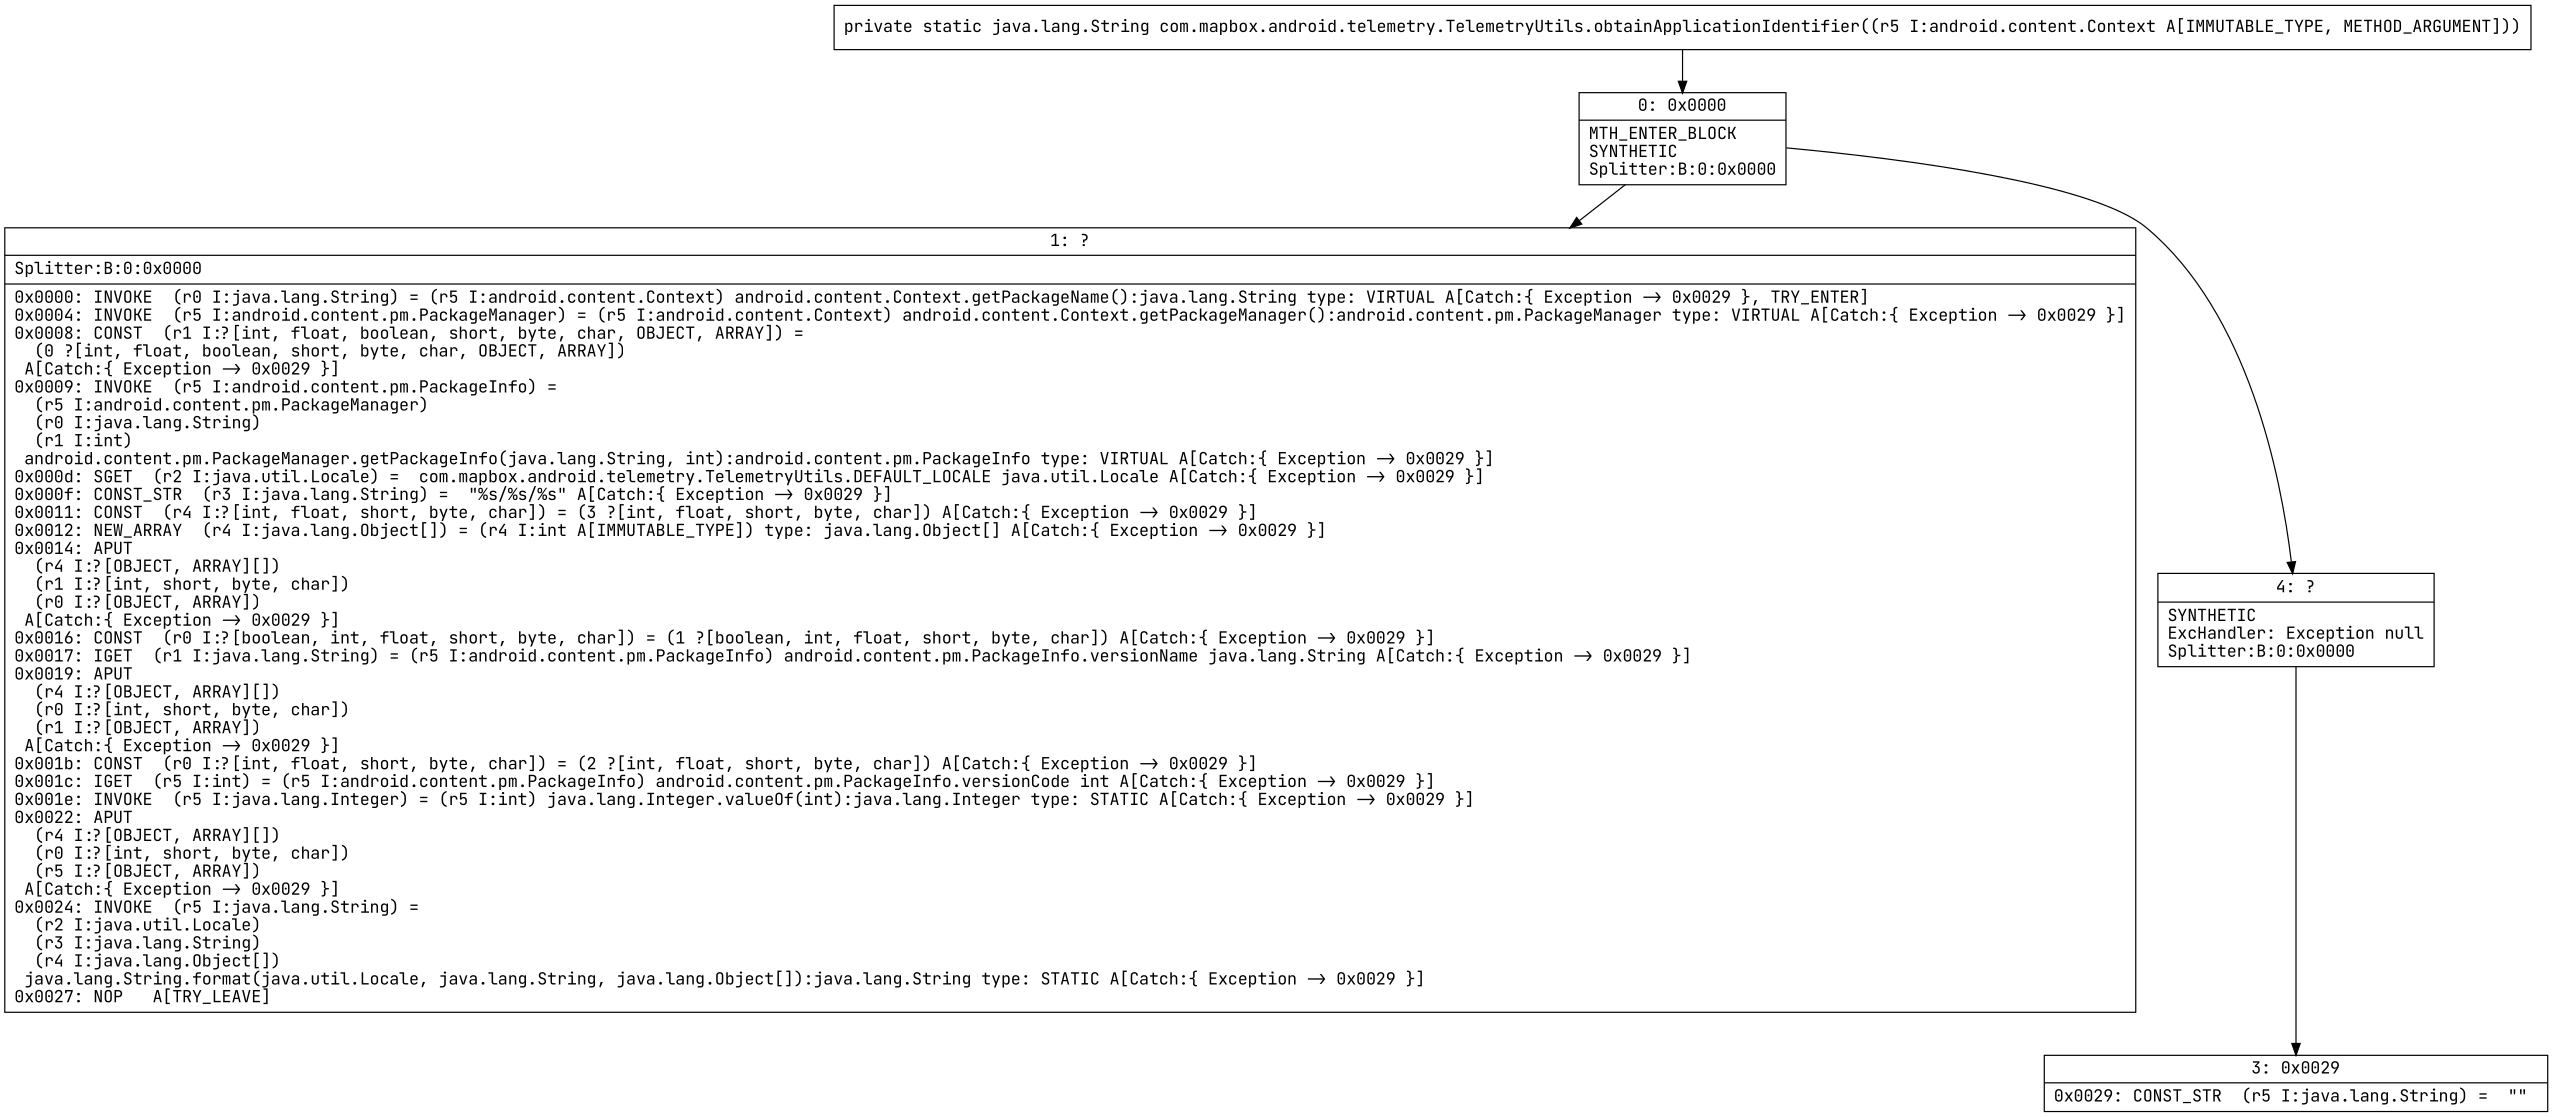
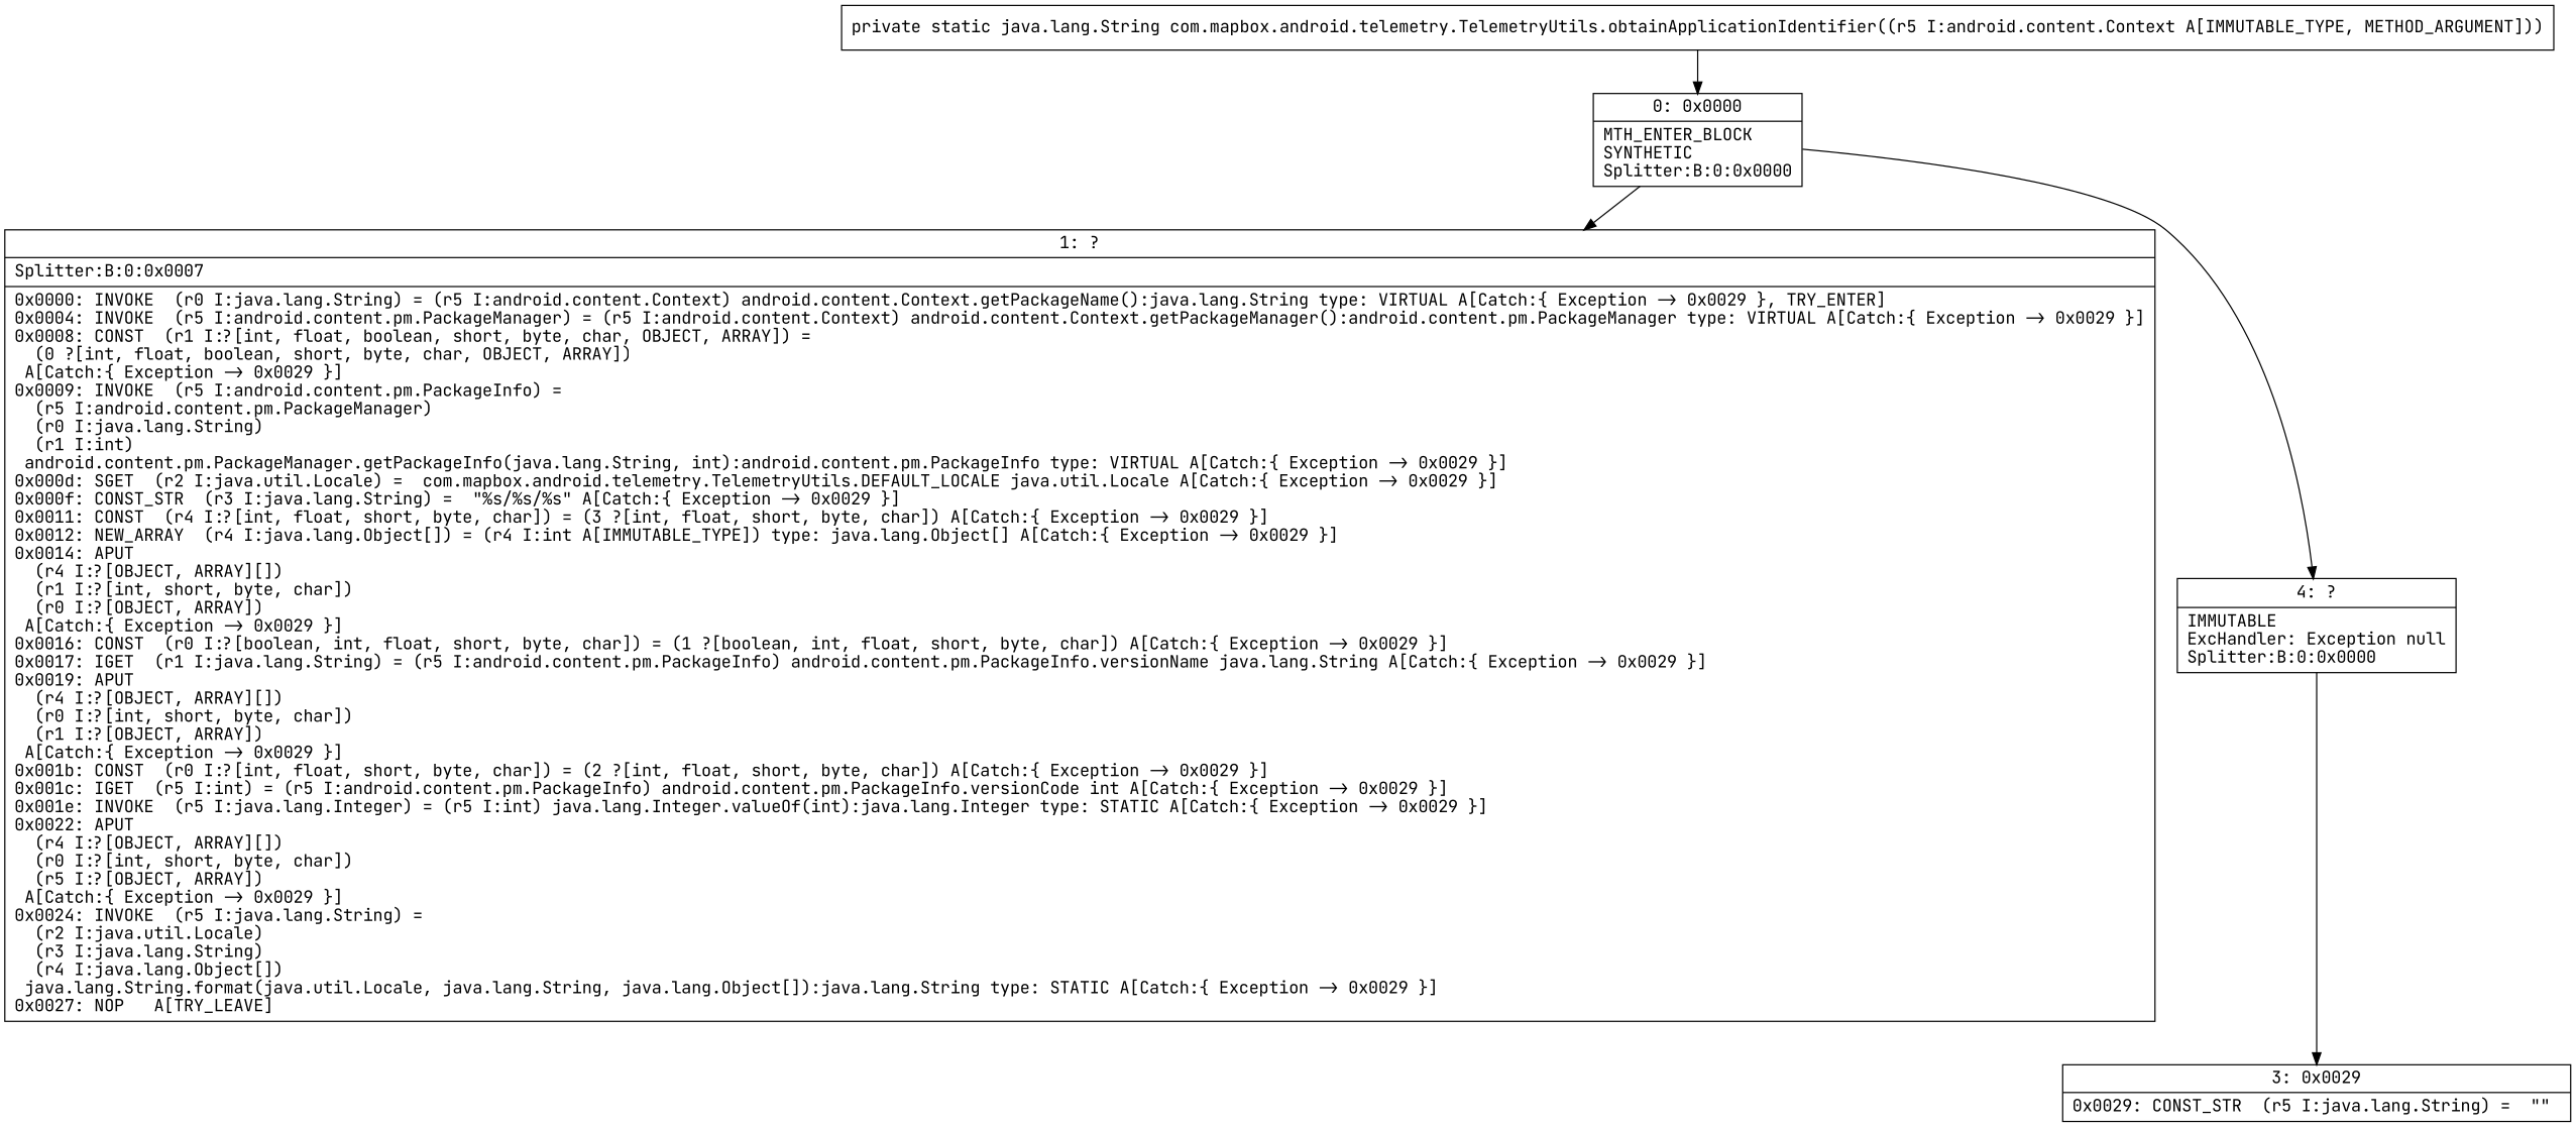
  digraph {
    fontname="JetBrains Mono"
    node [fontname="JetBrains Mono" shape=record]
    edge [fontname="JetBrains Mono"]
    n1 [label="{0\:\ 0x0000|MTH_ENTER_BLOCK\lSYNTHETIC\lSplitter:B:0:0x0000\l}"]
-   n2 [label="{1\:\ ?|Splitter:B:0:0x0000\l|0x0000: INVOKE  (r0 I:java.lang.String) = (r5 I:android.content.Context) android.content.Context.getPackageName():java.lang.String type: VIRTUAL A[Catch:\{ Exception \-\> 0x0029 \}, TRY_ENTER]\l0x0004: INVOKE  (r5 I:android.content.pm.PackageManager) = (r5 I:android.content.Context) android.content.Context.getPackageManager():android.content.pm.PackageManager type: VIRTUAL A[Catch:\{ Exception \-\> 0x0029 \}]\l0x0008: CONST  (r1 I:?[int, float, boolean, short, byte, char, OBJECT, ARRAY]) = \l  (0 ?[int, float, boolean, short, byte, char, OBJECT, ARRAY])\l A[Catch:\{ Exception \-\> 0x0029 \}]\l0x0009: INVOKE  (r5 I:android.content.pm.PackageInfo) = \l  (r5 I:android.content.pm.PackageManager)\l  (r0 I:java.lang.String)\l  (r1 I:int)\l android.content.pm.PackageManager.getPackageInfo(java.lang.String, int):android.content.pm.PackageInfo type: VIRTUAL A[Catch:\{ Exception \-\> 0x0029 \}]\l0x000d: SGET  (r2 I:java.util.Locale) =  com.mapbox.android.telemetry.TelemetryUtils.DEFAULT_LOCALE java.util.Locale A[Catch:\{ Exception \-\> 0x0029 \}]\l0x000f: CONST_STR  (r3 I:java.lang.String) =  \"%s\/%s\/%s\" A[Catch:\{ Exception \-\> 0x0029 \}]\l0x0011: CONST  (r4 I:?[int, float, short, byte, char]) = (3 ?[int, float, short, byte, char]) A[Catch:\{ Exception \-\> 0x0029 \}]\l0x0012: NEW_ARRAY  (r4 I:java.lang.Object[]) = (r4 I:int A[IMMUTABLE_TYPE]) type: java.lang.Object[] A[Catch:\{ Exception \-\> 0x0029 \}]\l0x0014: APUT  \l  (r4 I:?[OBJECT, ARRAY][])\l  (r1 I:?[int, short, byte, char])\l  (r0 I:?[OBJECT, ARRAY])\l A[Catch:\{ Exception \-\> 0x0029 \}]\l0x0016: CONST  (r0 I:?[boolean, int, float, short, byte, char]) = (1 ?[boolean, int, float, short, byte, char]) A[Catch:\{ Exception \-\> 0x0029 \}]\l0x0017: IGET  (r1 I:java.lang.String) = (r5 I:android.content.pm.PackageInfo) android.content.pm.PackageInfo.versionName java.lang.String A[Catch:\{ Exception \-\> 0x0029 \}]\l0x0019: APUT  \l  (r4 I:?[OBJECT, ARRAY][])\l  (r0 I:?[int, short, byte, char])\l  (r1 I:?[OBJECT, ARRAY])\l A[Catch:\{ Exception \-\> 0x0029 \}]\l0x001b: CONST  (r0 I:?[int, float, short, byte, char]) = (2 ?[int, float, short, byte, char]) A[Catch:\{ Exception \-\> 0x0029 \}]\l0x001c: IGET  (r5 I:int) = (r5 I:android.content.pm.PackageInfo) android.content.pm.PackageInfo.versionCode int A[Catch:\{ Exception \-\> 0x0029 \}]\l0x001e: INVOKE  (r5 I:java.lang.Integer) = (r5 I:int) java.lang.Integer.valueOf(int):java.lang.Integer type: STATIC A[Catch:\{ Exception \-\> 0x0029 \}]\l0x0022: APUT  \l  (r4 I:?[OBJECT, ARRAY][])\l  (r0 I:?[int, short, byte, char])\l  (r5 I:?[OBJECT, ARRAY])\l A[Catch:\{ Exception \-\> 0x0029 \}]\l0x0024: INVOKE  (r5 I:java.lang.String) = \l  (r2 I:java.util.Locale)\l  (r3 I:java.lang.String)\l  (r4 I:java.lang.Object[])\l java.lang.String.format(java.util.Locale, java.lang.String, java.lang.Object[]):java.lang.String type: STATIC A[Catch:\{ Exception \-\> 0x0029 \}]\l0x0027: NOP   A[TRY_LEAVE]\l}"]
-   n3 [label="{4\:\ ?|SYNTHETIC\lExcHandler: Exception null\lSplitter:B:0:0x0000\l}"]
+   n2 [label="{1\:\ ?|Splitter:B:0:0x0007\l|0x0000: INVOKE  (r0 I:java.lang.String) = (r5 I:android.content.Context) android.content.Context.getPackageName():java.lang.String type: VIRTUAL A[Catch:\{ Exception \-\> 0x0029 \}, TRY_ENTER]\l0x0004: INVOKE  (r5 I:android.content.pm.PackageManager) = (r5 I:android.content.Context) android.content.Context.getPackageManager():android.content.pm.PackageManager type: VIRTUAL A[Catch:\{ Exception \-\> 0x0029 \}]\l0x0008: CONST  (r1 I:?[int, float, boolean, short, byte, char, OBJECT, ARRAY]) = \l  (0 ?[int, float, boolean, short, byte, char, OBJECT, ARRAY])\l A[Catch:\{ Exception \-\> 0x0029 \}]\l0x0009: INVOKE  (r5 I:android.content.pm.PackageInfo) = \l  (r5 I:android.content.pm.PackageManager)\l  (r0 I:java.lang.String)\l  (r1 I:int)\l android.content.pm.PackageManager.getPackageInfo(java.lang.String, int):android.content.pm.PackageInfo type: VIRTUAL A[Catch:\{ Exception \-\> 0x0029 \}]\l0x000d: SGET  (r2 I:java.util.Locale) =  com.mapbox.android.telemetry.TelemetryUtils.DEFAULT_LOCALE java.util.Locale A[Catch:\{ Exception \-\> 0x0029 \}]\l0x000f: CONST_STR  (r3 I:java.lang.String) =  \"%s\/%s\/%s\" A[Catch:\{ Exception \-\> 0x0029 \}]\l0x0011: CONST  (r4 I:?[int, float, short, byte, char]) = (3 ?[int, float, short, byte, char]) A[Catch:\{ Exception \-\> 0x0029 \}]\l0x0012: NEW_ARRAY  (r4 I:java.lang.Object[]) = (r4 I:int A[IMMUTABLE_TYPE]) type: java.lang.Object[] A[Catch:\{ Exception \-\> 0x0029 \}]\l0x0014: APUT  \l  (r4 I:?[OBJECT, ARRAY][])\l  (r1 I:?[int, short, byte, char])\l  (r0 I:?[OBJECT, ARRAY])\l A[Catch:\{ Exception \-\> 0x0029 \}]\l0x0016: CONST  (r0 I:?[boolean, int, float, short, byte, char]) = (1 ?[boolean, int, float, short, byte, char]) A[Catch:\{ Exception \-\> 0x0029 \}]\l0x0017: IGET  (r1 I:java.lang.String) = (r5 I:android.content.pm.PackageInfo) android.content.pm.PackageInfo.versionName java.lang.String A[Catch:\{ Exception \-\> 0x0029 \}]\l0x0019: APUT  \l  (r4 I:?[OBJECT, ARRAY][])\l  (r0 I:?[int, short, byte, char])\l  (r1 I:?[OBJECT, ARRAY])\l A[Catch:\{ Exception \-\> 0x0029 \}]\l0x001b: CONST  (r0 I:?[int, float, short, byte, char]) = (2 ?[int, float, short, byte, char]) A[Catch:\{ Exception \-\> 0x0029 \}]\l0x001c: IGET  (r5 I:int) = (r5 I:android.content.pm.PackageInfo) android.content.pm.PackageInfo.versionCode int A[Catch:\{ Exception \-\> 0x0029 \}]\l0x001e: INVOKE  (r5 I:java.lang.Integer) = (r5 I:int) java.lang.Integer.valueOf(int):java.lang.Integer type: STATIC A[Catch:\{ Exception \-\> 0x0029 \}]\l0x0022: APUT  \l  (r4 I:?[OBJECT, ARRAY][])\l  (r0 I:?[int, short, byte, char])\l  (r5 I:?[OBJECT, ARRAY])\l A[Catch:\{ Exception \-\> 0x0029 \}]\l0x0024: INVOKE  (r5 I:java.lang.String) = \l  (r2 I:java.util.Locale)\l  (r3 I:java.lang.String)\l  (r4 I:java.lang.Object[])\l java.lang.String.format(java.util.Locale, java.lang.String, java.lang.Object[]):java.lang.String type: STATIC A[Catch:\{ Exception \-\> 0x0029 \}]\l0x0027: NOP   A[TRY_LEAVE]\l}"]
+   n3 [label="{4\:\ ?|IMMUTABLE\lExcHandler: Exception null\lSplitter:B:0:0x0000\l}"]
    n4 [label="{3\:\ 0x0029|0x0029: CONST_STR  (r5 I:java.lang.String) =  \"\" \l}"]
    n5 [label="{private static java.lang.String com.mapbox.android.telemetry.TelemetryUtils.obtainApplicationIdentifier((r5 I:android.content.Context A[IMMUTABLE_TYPE, METHOD_ARGUMENT])) }"]
    n1 -> n2
    n1 -> n3
    n3 -> n4
    n5 -> n1
  }
